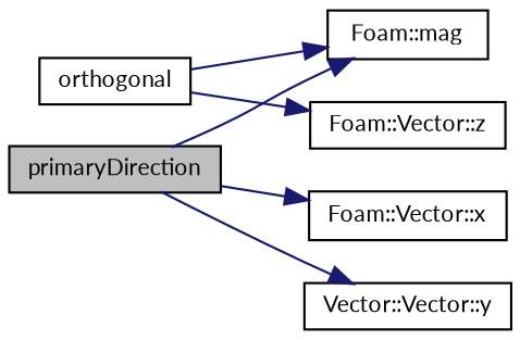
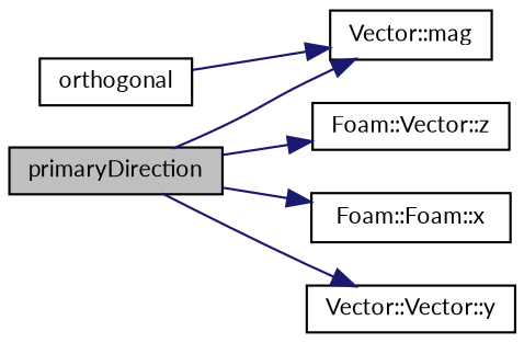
  digraph {
    fontname=Lato
    rankdir=LR
    node [color=black fontname=Lato fontsize=10 shape=record]
    edge [color=midnightblue fontname=Lato fontsize=10 labelfontname=FreeSans labelfontsize=10 style=solid]
    n1 [fillcolor=grey75 fontcolor=black height=0.2 label=primaryDirection style=filled width=0.4]
-   n2 [height=0.2 label="Foam::mag" width=0.4]
-   n3 [height=0.2 label="Foam::Vector::x" width=0.4]
+   n2 [height=0.2 label="Vector::mag" width=0.4]
+   n3 [height=0.2 label="Foam::Foam::x" width=0.4]
    n4 [height=0.2 label="Vector::Vector::y" width=0.4]
    n5 [height=0.2 label="Foam::Vector::z" width=0.4]
    n6 [height=0.2 label=orthogonal width=0.4]
    n1 -> n2
    n1 -> n3
    n1 -> n4
-   n6 -> n5
+   n1 -> n5
    n6 -> n2
  }
